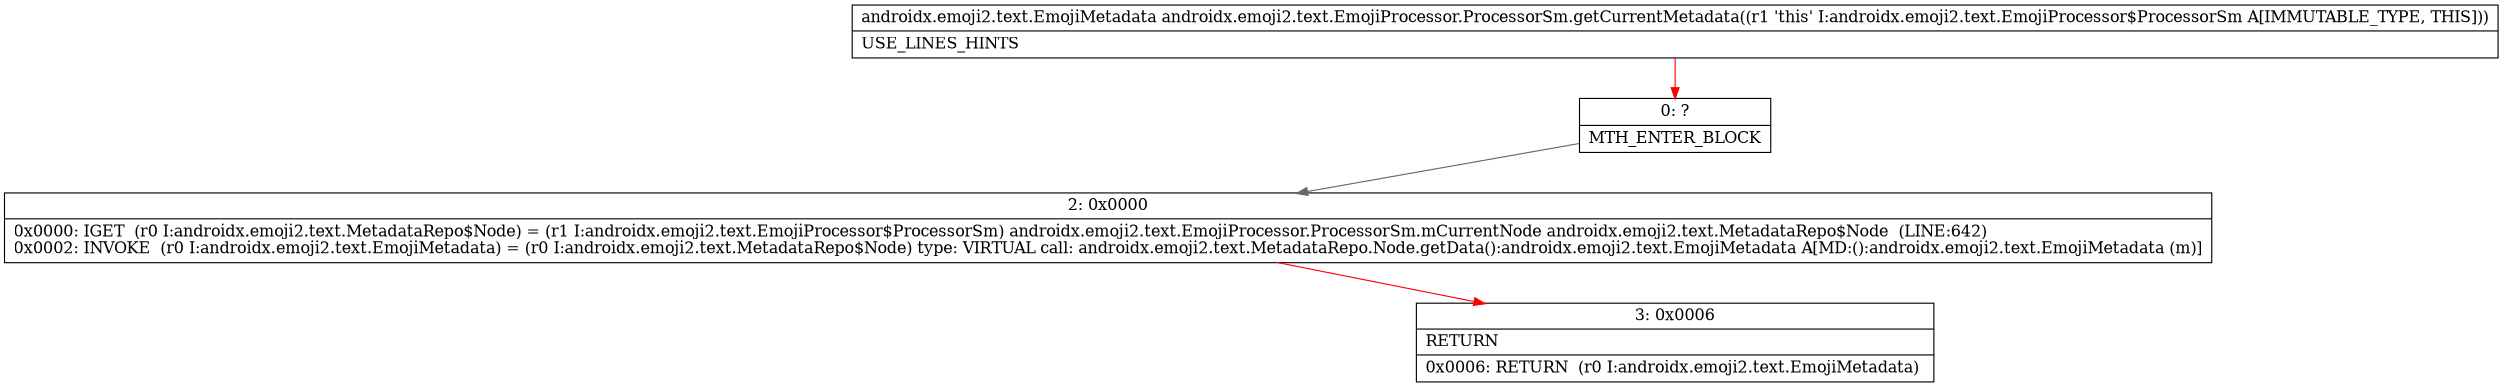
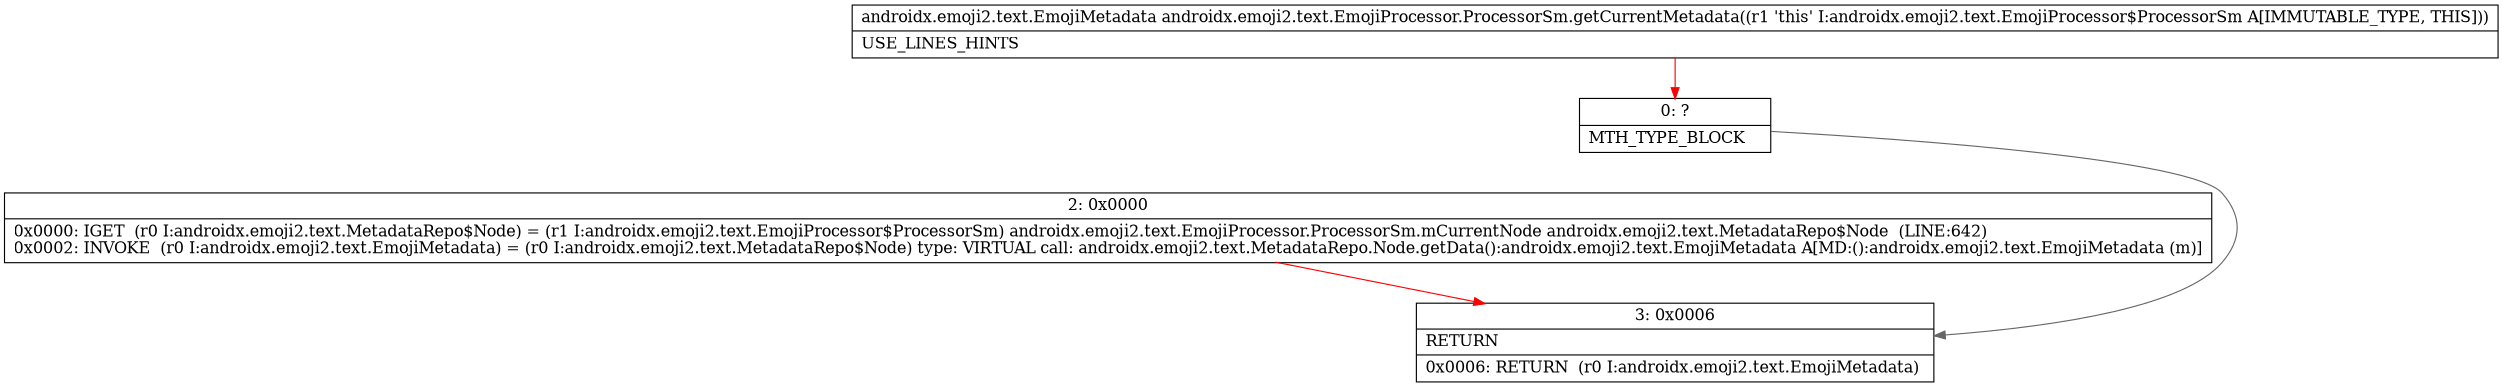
  digraph {
    node [shape=record]
    edge [color=red]
-   n1 [label="{0\:\ ?|MTH_ENTER_BLOCK\l}"]
+   n1 [label="{0\:\ ?|MTH_TYPE_BLOCK\l}"]
    n2 [label="{2\:\ 0x0000|0x0000: IGET  (r0 I:androidx.emoji2.text.MetadataRepo$Node) = (r1 I:androidx.emoji2.text.EmojiProcessor$ProcessorSm) androidx.emoji2.text.EmojiProcessor.ProcessorSm.mCurrentNode androidx.emoji2.text.MetadataRepo$Node  (LINE:642)\l0x0002: INVOKE  (r0 I:androidx.emoji2.text.EmojiMetadata) = (r0 I:androidx.emoji2.text.MetadataRepo$Node) type: VIRTUAL call: androidx.emoji2.text.MetadataRepo.Node.getData():androidx.emoji2.text.EmojiMetadata A[MD:():androidx.emoji2.text.EmojiMetadata (m)]\l}"]
    n3 [label="{3\:\ 0x0006|RETURN\l|0x0006: RETURN  (r0 I:androidx.emoji2.text.EmojiMetadata) \l}"]
    n4 [label="{androidx.emoji2.text.EmojiMetadata androidx.emoji2.text.EmojiProcessor.ProcessorSm.getCurrentMetadata((r1 'this' I:androidx.emoji2.text.EmojiProcessor$ProcessorSm A[IMMUTABLE_TYPE, THIS]))  | USE_LINES_HINTS\l}"]
-   n1 -> n2 [color=gray40]
+   n1 -> n3 [color=gray40]
    n2 -> n3
    n4 -> n1
  }
